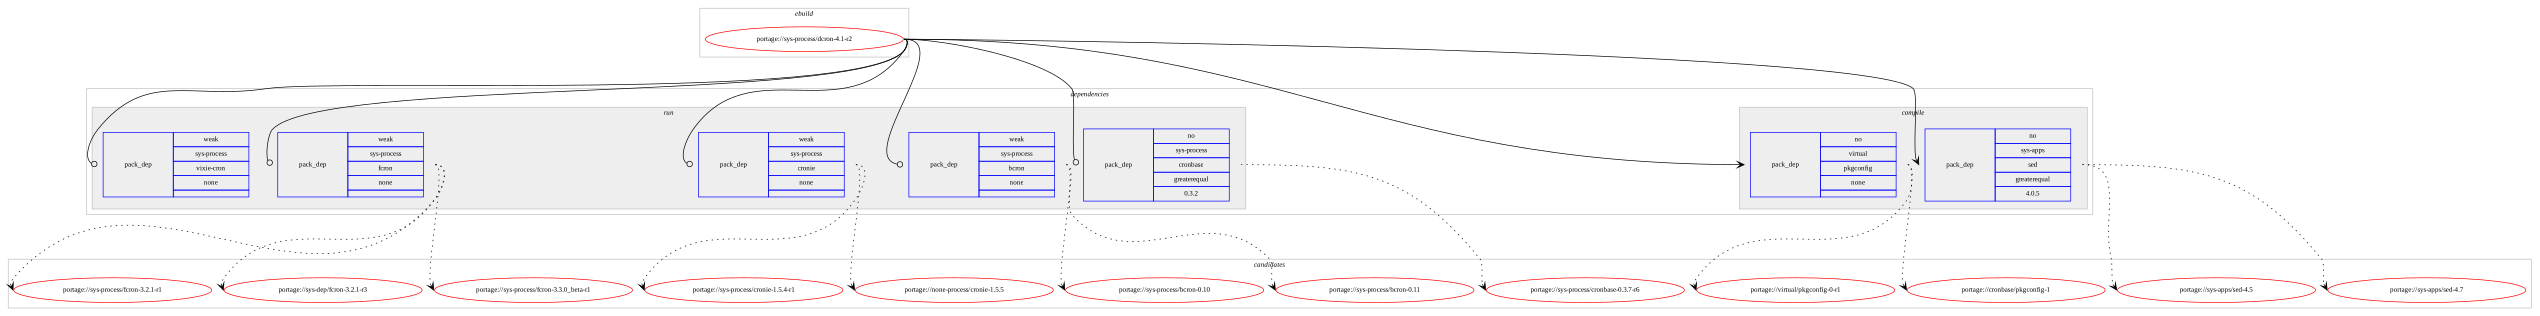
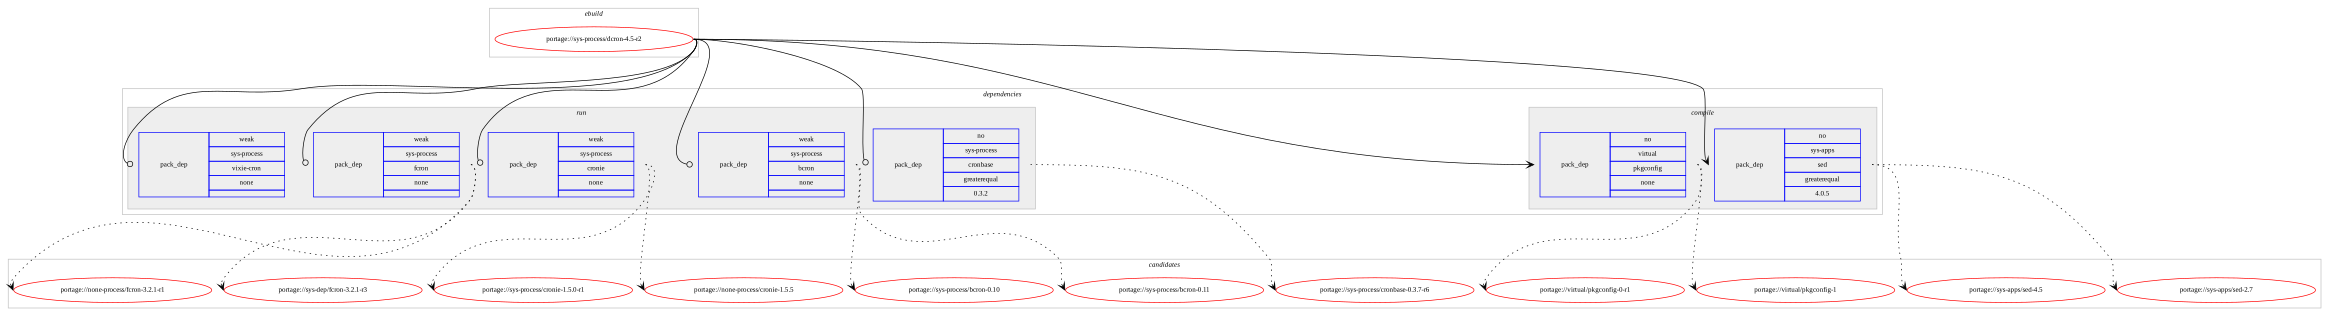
  digraph {
    compound=true
    concentrate=true
    fontname="Liberation Serif"
    fontsize=10
    newrank=true
    rankdir=TB
    ranksep=1.5
    node [color=red fontname="Liberation Serif" fontsize=10]
    edge [arrowhead=vee fontname="Liberation Serif" headport=w style=dotted tailport=e weight=100]
-   n1 [label="portage://sys-process/dcron-4.1-r2" width=4]
+   n1 [label="portage://sys-process/dcron-4.5-r2" width=4]
    n2 [color=blue label=<<TABLE BORDER="0" CELLBORDER="1" CELLSPACING="0" CELLPADDING="4" WIDTH="220"><TR><TD ROWSPAN="6" CELLPADDING="30">pack_dep</TD></TR><TR><TD WIDTH="110">no</TD></TR><TR><TD>sys-apps</TD></TR><TR><TD>sed</TD></TR><TR><TD>greaterequal</TD></TR><TR><TD>4.0.5</TD></TR></TABLE>> shape=none]
    n3 [color=blue label=<<TABLE BORDER="0" CELLBORDER="1" CELLSPACING="0" CELLPADDING="4" WIDTH="220"><TR><TD ROWSPAN="6" CELLPADDING="30">pack_dep</TD></TR><TR><TD WIDTH="110">no</TD></TR><TR><TD>virtual</TD></TR><TR><TD>pkgconfig</TD></TR><TR><TD>none</TD></TR><TR><TD></TD></TR></TABLE>> shape=none]
    n4 [color=blue label=<<TABLE BORDER="0" CELLBORDER="1" CELLSPACING="0" CELLPADDING="4" WIDTH="220"><TR><TD ROWSPAN="6" CELLPADDING="30">pack_dep</TD></TR><TR><TD WIDTH="110">no</TD></TR><TR><TD>sys-process</TD></TR><TR><TD>cronbase</TD></TR><TR><TD>greaterequal</TD></TR><TR><TD>0.3.2</TD></TR></TABLE>> shape=none]
    n5 [color=blue label=<<TABLE BORDER="0" CELLBORDER="1" CELLSPACING="0" CELLPADDING="4" WIDTH="220"><TR><TD ROWSPAN="6" CELLPADDING="30">pack_dep</TD></TR><TR><TD WIDTH="110">weak</TD></TR><TR><TD>sys-process</TD></TR><TR><TD>bcron</TD></TR><TR><TD>none</TD></TR><TR><TD></TD></TR></TABLE>> shape=none]
    n6 [color=blue label=<<TABLE BORDER="0" CELLBORDER="1" CELLSPACING="0" CELLPADDING="4" WIDTH="220"><TR><TD ROWSPAN="6" CELLPADDING="30">pack_dep</TD></TR><TR><TD WIDTH="110">weak</TD></TR><TR><TD>sys-process</TD></TR><TR><TD>cronie</TD></TR><TR><TD>none</TD></TR><TR><TD></TD></TR></TABLE>> shape=none]
    n7 [color=blue label=<<TABLE BORDER="0" CELLBORDER="1" CELLSPACING="0" CELLPADDING="4" WIDTH="220"><TR><TD ROWSPAN="6" CELLPADDING="30">pack_dep</TD></TR><TR><TD WIDTH="110">weak</TD></TR><TR><TD>sys-process</TD></TR><TR><TD>fcron</TD></TR><TR><TD>none</TD></TR><TR><TD></TD></TR></TABLE>> shape=none]
    n8 [color=blue label=<<TABLE BORDER="0" CELLBORDER="1" CELLSPACING="0" CELLPADDING="4" WIDTH="220"><TR><TD ROWSPAN="6" CELLPADDING="30">pack_dep</TD></TR><TR><TD WIDTH="110">weak</TD></TR><TR><TD>sys-process</TD></TR><TR><TD>vixie-cron</TD></TR><TR><TD>none</TD></TR><TR><TD></TD></TR></TABLE>> shape=none]
-   n9 [label="portage://sys-apps/sed-4.7" width=4]
+   n9 [label="portage://sys-apps/sed-2.7" width=4]
    n10 [label="portage://sys-apps/sed-4.5" width=4]
-   n11 [label="portage://cronbase/pkgconfig-1" width=4]
+   n11 [label="portage://virtual/pkgconfig-1" width=4]
    n12 [label="portage://virtual/pkgconfig-0-r1" width=4]
    n13 [label="portage://sys-process/cronbase-0.3.7-r6" width=4]
    n14 [label="portage://sys-process/bcron-0.11" width=4]
    n15 [label="portage://sys-process/bcron-0.10" width=4]
    n16 [label="portage://none-process/cronie-1.5.5" width=4]
-   n17 [label="portage://sys-process/cronie-1.5.4-r1" width=4]
-   n18 [label="portage://sys-process/fcron-3.3.0_beta-r1" width=4]
+   n17 [label="portage://sys-process/cronie-1.5.0-r1" width=4]
    n19 [label="portage://sys-dep/fcron-3.2.1-r3" width=4]
-   n20 [label="portage://sys-process/fcron-3.2.1-r1" width=4]
+   n20 [label="portage://none-process/fcron-3.2.1-r1" width=4]
    subgraph cluster_1 {
      color=gray
      label=<<i>ebuild</i>>
      rank=same
      n1
    }
    subgraph cluster_2 {
      color=gray
      label=<<i>dependencies</i>>
      subgraph cluster_3 {
        color=gray
        fillcolor="#eeeeee"
        label=<<i>compile</i>>
        style=filled
        subgraph sub_4 {
          color=gray
          fillcolor="#eeeeee"
          label=<<i>compile</i>>
          style=filled
          n2
        }
        subgraph sub_5 {
          color=gray
          fillcolor="#eeeeee"
          label=<<i>compile</i>>
          style=filled
          n3
        }
      }
      subgraph cluster_6 {
        color=gray
        fillcolor="#eeeeee"
        label=<<i>compile and run</i>>
        style=filled
      }
      subgraph cluster_7 {
        color=gray
        fillcolor="#eeeeee"
        label=<<i>run</i>>
        style=filled
        subgraph sub_8 {
          color=gray
          fillcolor="#eeeeee"
          label=<<i>run</i>>
          style=filled
          n4
        }
        subgraph sub_9 {
          color=gray
          fillcolor="#eeeeee"
          label=<<i>run</i>>
          style=filled
          n5
        }
        subgraph sub_10 {
          color=gray
          fillcolor="#eeeeee"
          label=<<i>run</i>>
          style=filled
          n6
        }
        subgraph sub_11 {
          color=gray
          fillcolor="#eeeeee"
          label=<<i>run</i>>
          style=filled
          n7
        }
        subgraph sub_12 {
          color=gray
          fillcolor="#eeeeee"
          label=<<i>run</i>>
          style=filled
          n8
        }
      }
    }
    subgraph cluster_13 {
      color=gray
      label=<<i>candidates</i>>
      rank=same
      subgraph sub_14 {
        color=black
        label=<<i>candidates</i>>
        nodesep=1
        rank=same
        n9
        n10
      }
      subgraph sub_15 {
        color=black
        label=<<i>candidates</i>>
        nodesep=1
        rank=same
        n11
        n12
      }
      subgraph sub_16 {
        color=black
        label=<<i>candidates</i>>
        nodesep=1
        rank=same
        n13
      }
      subgraph sub_17 {
        color=black
        label=<<i>candidates</i>>
        nodesep=1
        rank=same
        n14
        n15
      }
      subgraph sub_18 {
        color=black
        label=<<i>candidates</i>>
        nodesep=1
        rank=same
        n16
        n17
      }
      subgraph sub_19 {
        color=black
        label=<<i>candidates</i>>
        nodesep=1
        rank=same
-       n18
        n19
        n20
      }
      subgraph sub_20 {
        color=black
        label=<<i>candidates</i>>
        nodesep=1
        rank=same
      }
    }
    n1 -> n2 [style=solid weight=20]
    n1 -> n3 [style=solid weight=20]
    n1 -> n4 [arrowhead=odot style=solid weight=20]
    n1 -> n5 [arrowhead=odot style=solid weight=20]
    n1 -> n6 [arrowhead=odot style=solid weight=20]
    n1 -> n7 [arrowhead=odot style=solid weight=20]
    n1 -> n8 [arrowhead=odot style=solid weight=20]
    n2 -> n9
    n2 -> n10
    n3 -> n11
    n3 -> n12
    n4 -> n13
    n5 -> n14
    n5 -> n15
    n6 -> n16
    n6 -> n17
-   n7 -> n18
    n7 -> n19
    n7 -> n20
  }
